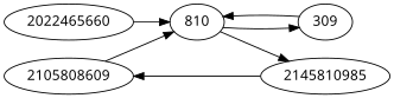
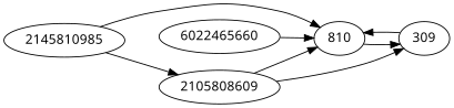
  strict digraph {
    fontname="Noto Sans"
    rankdir=LR
    node [fontname="Noto Sans"]
    edge [fontname="Noto Sans"]
    2105808609
    810
    n3 [label=309]
    n4 [label=2145810985]
-   2022465660
+   2022465660 [label=6022465660]
    2105808609 -> 810
+   2105808609 -> n3
    810 -> n3
-   810 -> n4
+   n4 -> 810
    n3 -> 810
    n4 -> 2105808609
    2022465660 -> 810
  }
